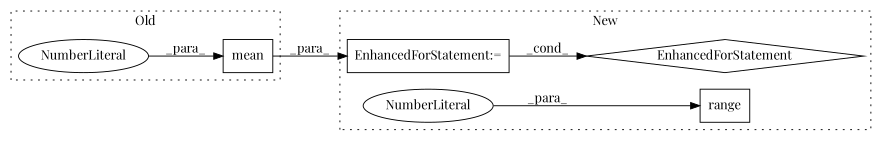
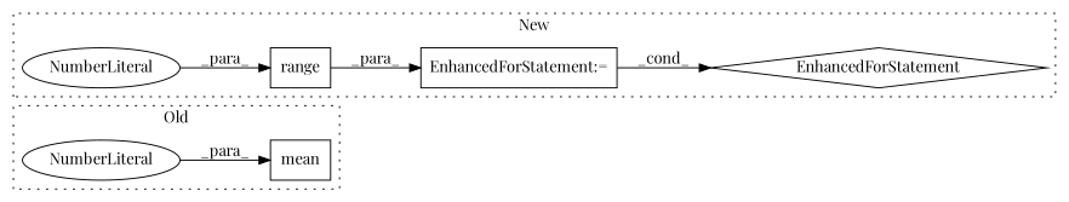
  digraph {
    fontname="Playfair Display"
    rankdir=LR
    node [a=32 fontname="Playfair Display" l=1 s="2775,2858" shape=box]
    edge [fontname="Playfair Display"]
    n1 [l="5,1" label=mean s="2303,2309"]
    n2 [a=34 label=NumberLiteral s=2308 shape=ellipse]
    n3 [l="6,1" label=range s="2840,2857"]
    n4 [a=7 l="57,2" label="EnhancedForStatement:="]
    n5 [a=70 l="57,2" label=EnhancedForStatement shape=diamond]
    n6 [a=34 label=NumberLiteral s=2846 shape=ellipse]
    subgraph cluster_1 {
      label=Old
      style=dotted
      n1
      n2
    }
    subgraph cluster_2 {
      label=New
      style=dotted
      n3
      n4
      n5
      n6
    }
    n2 -> n1 [label=_para_]
-   n1 -> n4 [label=_para_]
+   n3 -> n4 [label=_para_]
    n4 -> n5 [label=_cond_]
    n6 -> n3 [label=_para_]
  }
